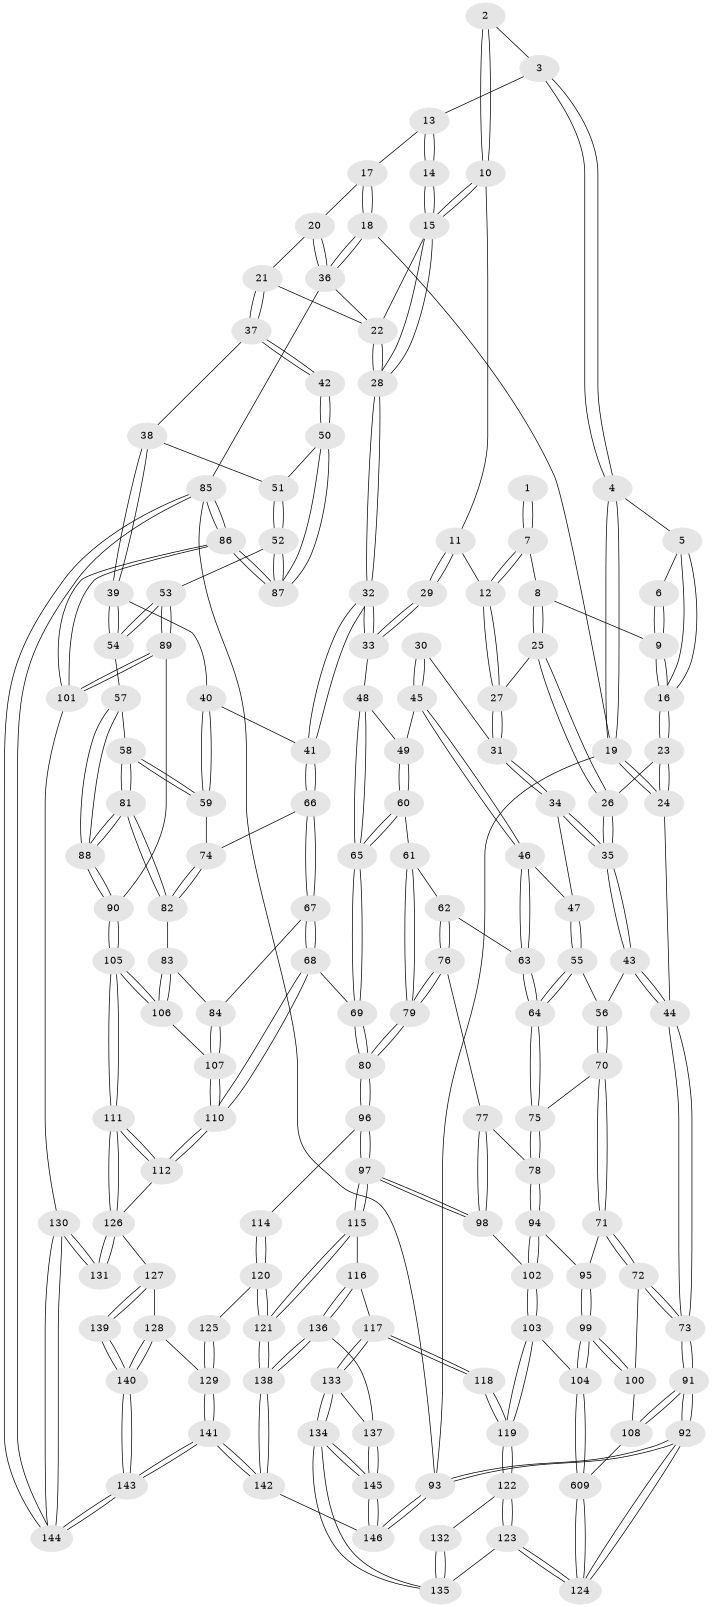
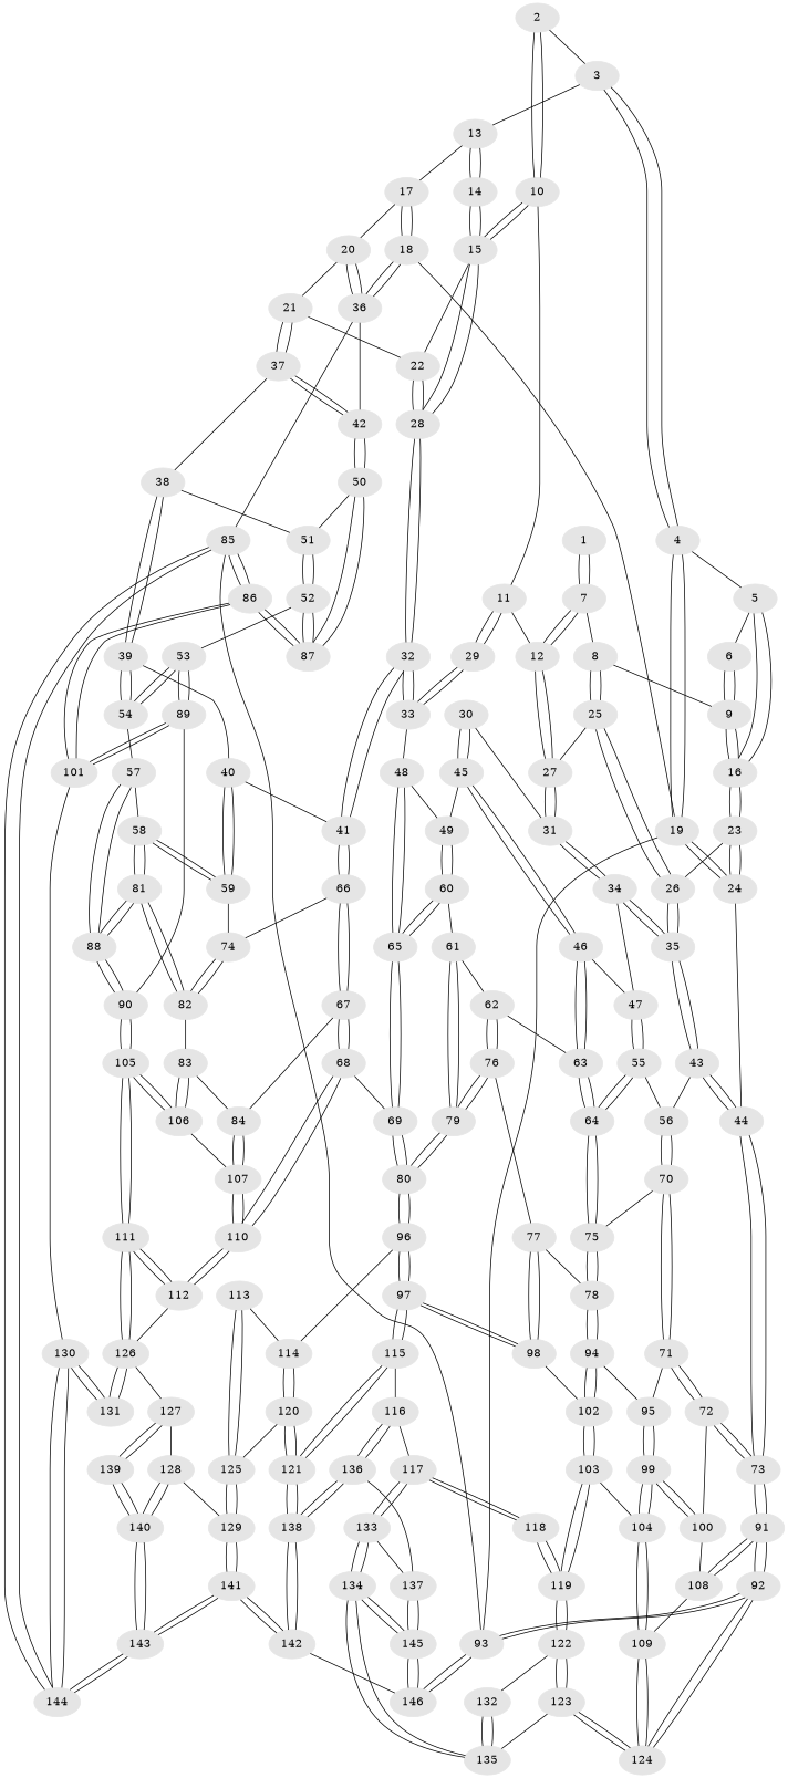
  graph {
    node [color=gray90 style=filled]
    1
    7
    2
    3
    10
    8
    12
    4
    13
    11
    15
    5
    19
    14
    17
    6
    16
    24
    93
    9
    23
    25
    27
    26
    29
    22
    28
    33
    31
    18
    20
    32
    36
    21
    85
    42
    86
    144
    44
    146
    37
    38
    35
    73
    43
    34
    41
    30
    45
    48
    46
    49
    47
    66
    65
    55
    56
    50
    39
    51
    40
    54
    52
    59
    57
    74
    67
    87
    70
    91
    63
    60
    64
    69
    61
    53
    89
    101
    90
    58
    88
    75
    71
    81
    82
    62
    79
    76
    80
    77
    78
    68
    84
    110
    107
    112
    96
    72
    95
    100
    99
    108
    92
    83
    94
    98
    102
    97
    114
    106
    130
    105
    111
    124
-   109 [label=609]
+   109
    103
    104
    115
    120
    116
    121
    131
    119
    122
    126
    127
+   113
    125
    129
    117
    136
    138
    118
    133
    137
    134
    123
    132
    142
    135
    141
    128
    139
    140
    143
    145
    1 -- 7
    1 -- 7
    7 -- 8
    7 -- 12
    7 -- 12
    2 -- 3
    2 -- 10
    2 -- 10
    3 -- 4
    3 -- 4
    3 -- 13
    10 -- 11
    10 -- 15
    10 -- 15
    8 -- 9
    8 -- 25
    8 -- 25
    12 -- 27
    12 -- 27
    4 -- 5
    4 -- 19
    4 -- 19
    13 -- 14
    13 -- 14
    13 -- 17
    11 -- 12
    11 -- 29
    11 -- 29
    15 -- 22
    15 -- 28
    15 -- 28
    5 -- 6
    5 -- 16
    5 -- 16
    19 -- 24
    19 -- 24
    19 -- 93
    14 -- 15
    14 -- 15
    17 -- 18
    17 -- 18
    17 -- 20
    6 -- 9
    6 -- 9
    16 -- 23
    16 -- 23
    24 -- 44
    93 -- 146
    93 -- 146
    9 -- 16
    9 -- 16
    23 -- 24
    23 -- 24
    23 -- 26
    25 -- 27
    25 -- 26
    25 -- 26
    27 -- 31
    27 -- 31
    26 -- 35
    26 -- 35
    29 -- 33
    29 -- 33
    22 -- 28
    22 -- 28
    28 -- 32
    28 -- 32
    33 -- 48
    31 -- 34
    31 -- 34
    18 -- 19
    18 -- 36
    18 -- 36
    20 -- 36
    20 -- 36
    20 -- 21
    32 -- 33
    32 -- 33
    32 -- 41
    32 -- 41
    36 -- 85
-   36 -- 22
+   36 -- 42
    21 -- 22
    21 -- 37
    21 -- 37
    85 -- 93
    85 -- 86
    85 -- 86
    85 -- 144
    85 -- 144
    42 -- 50
    42 -- 50
    86 -- 87
    86 -- 87
    86 -- 101
    86 -- 101
    44 -- 73
    44 -- 73
    37 -- 42
    37 -- 42
    37 -- 38
    38 -- 39
    38 -- 39
    38 -- 51
    35 -- 43
    35 -- 43
    73 -- 91
    73 -- 91
    43 -- 44
    43 -- 44
    43 -- 56
    34 -- 35
    34 -- 35
    34 -- 47
    41 -- 66
    41 -- 66
    30 -- 31
    30 -- 45
    30 -- 45
    45 -- 46
    45 -- 46
    45 -- 49
    48 -- 49
    48 -- 65
    48 -- 65
    46 -- 47
    46 -- 63
    46 -- 63
    49 -- 60
    49 -- 60
    47 -- 55
    47 -- 55
    66 -- 74
    66 -- 67
    66 -- 67
    65 -- 69
    65 -- 69
    55 -- 56
    55 -- 64
    55 -- 64
    56 -- 70
    56 -- 70
    50 -- 51
    50 -- 87
    50 -- 87
    39 -- 40
    39 -- 54
    39 -- 54
    51 -- 52
    51 -- 52
    40 -- 41
    40 -- 59
    40 -- 59
    54 -- 57
    52 -- 87
    52 -- 87
    52 -- 53
    59 -- 74
    57 -- 58
    57 -- 88
    57 -- 88
    74 -- 82
    74 -- 82
    67 -- 68
    67 -- 68
    67 -- 84
    70 -- 75
    70 -- 71
    70 -- 71
    91 -- 108
    91 -- 108
    91 -- 92
    91 -- 92
    63 -- 64
    63 -- 64
    60 -- 65
    60 -- 65
    60 -- 61
    64 -- 75
    64 -- 75
    69 -- 80
    69 -- 80
    61 -- 62
    61 -- 79
    61 -- 79
    53 -- 54
    53 -- 54
    53 -- 89
    53 -- 89
    89 -- 101
    89 -- 101
    89 -- 90
    101 -- 130
    90 -- 105
    90 -- 105
    58 -- 59
    58 -- 59
    58 -- 81
    58 -- 81
    88 -- 90
    88 -- 90
    75 -- 78
    75 -- 78
    71 -- 72
    71 -- 72
    71 -- 95
    81 -- 88
    81 -- 88
    81 -- 82
    81 -- 82
    82 -- 83
    62 -- 63
    62 -- 76
    62 -- 76
    79 -- 80
    79 -- 80
    76 -- 79
    76 -- 79
    76 -- 77
    80 -- 96
    80 -- 96
    77 -- 78
    77 -- 98
    77 -- 98
    78 -- 94
    78 -- 94
    68 -- 69
    68 -- 110
    68 -- 110
    84 -- 107
    84 -- 107
    110 -- 112
    110 -- 112
    107 -- 110
    107 -- 110
    112 -- 126
    96 -- 97
    96 -- 97
    96 -- 114
    72 -- 73
    72 -- 73
    72 -- 100
    95 -- 99
    95 -- 99
    100 -- 108
    99 -- 100
    99 -- 100
    99 -- 104
    99 -- 104
    108 -- 109
    92 -- 93
    92 -- 93
    92 -- 124
    92 -- 124
    83 -- 84
    83 -- 106
    83 -- 106
    94 -- 95
    94 -- 102
    94 -- 102
    98 -- 102
    102 -- 103
    102 -- 103
    97 -- 98
    97 -- 98
    97 -- 115
    97 -- 115
    114 -- 120
    114 -- 120
    106 -- 107
    130 -- 144
    130 -- 144
    130 -- 131
    130 -- 131
    105 -- 106
    105 -- 106
    105 -- 111
    105 -- 111
    111 -- 112
    111 -- 112
    111 -- 126
    111 -- 126
    109 -- 124
    109 -- 124
    103 -- 104
    103 -- 119
    103 -- 119
    104 -- 109
    104 -- 109
    115 -- 116
    115 -- 121
    115 -- 121
    120 -- 121
    120 -- 121
    120 -- 125
    116 -- 117
    116 -- 136
    116 -- 136
    121 -- 138
    121 -- 138
    119 -- 122
    119 -- 122
    122 -- 123
    122 -- 123
    122 -- 132
    126 -- 131
    126 -- 131
    126 -- 127
    127 -- 128
    127 -- 139
    127 -- 139
+   113 -- 114
+   113 -- 125
+   113 -- 125
    125 -- 129
    125 -- 129
    129 -- 141
    129 -- 141
    117 -- 118
    117 -- 118
    117 -- 133
    117 -- 133
    136 -- 138
    136 -- 138
    136 -- 137
    138 -- 142
    138 -- 142
    118 -- 119
    118 -- 119
    133 -- 137
    133 -- 134
    133 -- 134
    137 -- 145
    137 -- 145
    134 -- 135
    134 -- 135
    134 -- 145
    134 -- 145
    123 -- 124
    123 -- 124
    123 -- 135
    132 -- 135
    132 -- 135
    142 -- 146
    141 -- 142
    141 -- 142
    141 -- 143
    141 -- 143
    128 -- 129
    128 -- 140
    128 -- 140
    139 -- 140
    139 -- 140
    140 -- 143
    140 -- 143
    143 -- 144
    143 -- 144
    145 -- 146
    145 -- 146
  }
